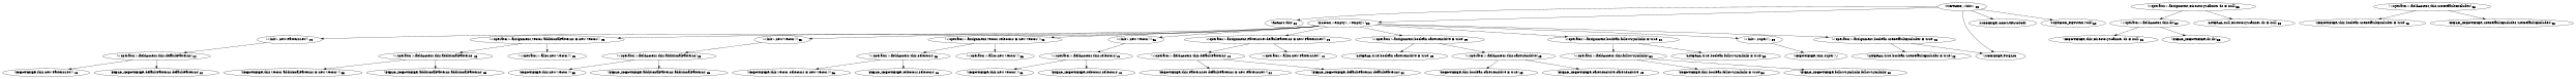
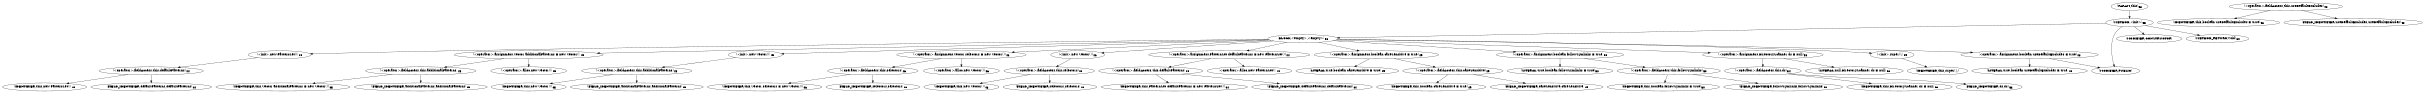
  digraph {
    n1 [label=<(METHOD,&lt;init&gt;)<SUB>55</SUB>>]
    n2 [label=<(PARAM,this)<SUB>58</SUB>>]
    n3 [label=<(BLOCK,&lt;empty&gt;,&lt;empty&gt;)<SUB>58</SUB>>]
    n4 [label=<(MODIFIER,CONSTRUCTOR)>]
    n5 [label=<(MODIFIER,PUBLIC)>]
    n6 [label=<(METHOD_RETURN,void)<SUB>60</SUB>>]
    n7 [label=<(&lt;operator&gt;.assignment,PatternSet defaultPatterns = new PatternSet())<SUB>44</SUB>>]
    n8 [label=<(&lt;init&gt;,new PatternSet())<SUB>44</SUB>>]
    n9 [label=<(&lt;operator&gt;.assignment,Vector additionalPatterns = new Vector())<SUB>45</SUB>>]
    n10 [label=<(&lt;init&gt;,new Vector())<SUB>45</SUB>>]
    n11 [label=<(&lt;operator&gt;.assignment,Vector selectors = new Vector())<SUB>46</SUB>>]
    n12 [label=<(&lt;init&gt;,new Vector())<SUB>46</SUB>>]
    n13 [label=<(&lt;operator&gt;.assignment,boolean useDefaultExcludes = true)<SUB>48</SUB>>]
    n14 [label=<(&lt;operator&gt;.assignment,boolean caseSensitive = true)<SUB>49</SUB>>]
    n15 [label=<(&lt;operator&gt;.assignment,boolean followSymlinks = true)<SUB>50</SUB>>]
    n16 [label=<(&lt;operator&gt;.assignment,DirectoryScanner ds = null)<SUB>53</SUB>>]
    n17 [label=<(&lt;init&gt;,super();)<SUB>59</SUB>>]
    n18 [label=<(&lt;operator&gt;.fieldAccess,this.defaultPatterns)<SUB>44</SUB>>]
    n19 [label=<(&lt;operator&gt;.alloc,new PatternSet())<SUB>44</SUB>>]
    n20 [label=<(&lt;operator&gt;.fieldAccess,this.defaultPatterns)<SUB>44</SUB>>]
    n21 [label=<(&lt;operator&gt;.fieldAccess,this.additionalPatterns)<SUB>45</SUB>>]
    n22 [label=<(&lt;operator&gt;.alloc,new Vector())<SUB>45</SUB>>]
    n23 [label=<(&lt;operator&gt;.fieldAccess,this.additionalPatterns)<SUB>45</SUB>>]
    n24 [label=<(&lt;operator&gt;.fieldAccess,this.selectors)<SUB>46</SUB>>]
    n25 [label=<(&lt;operator&gt;.alloc,new Vector())<SUB>46</SUB>>]
    n26 [label=<(&lt;operator&gt;.fieldAccess,this.selectors)<SUB>46</SUB>>]
    n27 [label=<(LITERAL,true,boolean useDefaultExcludes = true)<SUB>48</SUB>>]
    n28 [label=<(&lt;operator&gt;.fieldAccess,this.caseSensitive)<SUB>49</SUB>>]
    n29 [label=<(LITERAL,true,boolean caseSensitive = true)<SUB>49</SUB>>]
    n30 [label=<(&lt;operator&gt;.fieldAccess,this.followSymlinks)<SUB>50</SUB>>]
    n31 [label=<(LITERAL,true,boolean followSymlinks = true)<SUB>50</SUB>>]
    n32 [label=<(&lt;operator&gt;.fieldAccess,this.ds)<SUB>54</SUB>>]
    n33 [label=<(LITERAL,null,DirectoryScanner ds = null)<SUB>53</SUB>>]
    n34 [label=<(IDENTIFIER,this,super();)>]
    n35 [label=<(IDENTIFIER,this,PatternSet defaultPatterns = new PatternSet())<SUB>44</SUB>>]
    n36 [label=<(FIELD_IDENTIFIER,defaultPatterns,defaultPatterns)<SUB>44</SUB>>]
    n37 [label=<(IDENTIFIER,this,new PatternSet())<SUB>44</SUB>>]
    n38 [label=<(FIELD_IDENTIFIER,defaultPatterns,defaultPatterns)<SUB>44</SUB>>]
    n39 [label=<(IDENTIFIER,this,Vector additionalPatterns = new Vector())<SUB>45</SUB>>]
    n40 [label=<(FIELD_IDENTIFIER,additionalPatterns,additionalPatterns)<SUB>45</SUB>>]
    n41 [label=<(IDENTIFIER,this,new Vector())<SUB>45</SUB>>]
    n42 [label=<(FIELD_IDENTIFIER,additionalPatterns,additionalPatterns)<SUB>45</SUB>>]
    n43 [label=<(IDENTIFIER,this,Vector selectors = new Vector())<SUB>46</SUB>>]
    n44 [label=<(FIELD_IDENTIFIER,selectors,selectors)<SUB>46</SUB>>]
    n45 [label=<(IDENTIFIER,this,new Vector())<SUB>46</SUB>>]
    n46 [label=<(FIELD_IDENTIFIER,selectors,selectors)<SUB>46</SUB>>]
    n47 [label=<(&lt;operator&gt;.fieldAccess,this.useDefaultExcludes)<SUB>48</SUB>>]
    n48 [label=<(IDENTIFIER,this,boolean useDefaultExcludes = true)<SUB>48</SUB>>]
    n49 [label=<(FIELD_IDENTIFIER,useDefaultExcludes,useDefaultExcludes)<SUB>48</SUB>>]
    n50 [label=<(IDENTIFIER,this,boolean caseSensitive = true)<SUB>49</SUB>>]
    n51 [label=<(FIELD_IDENTIFIER,caseSensitive,caseSensitive)<SUB>49</SUB>>]
    n52 [label=<(IDENTIFIER,this,boolean followSymlinks = true)<SUB>50</SUB>>]
    n53 [label=<(FIELD_IDENTIFIER,followSymlinks,followSymlinks)<SUB>50</SUB>>]
    n54 [label=<(IDENTIFIER,this,DirectoryScanner ds = null)<SUB>53</SUB>>]
    n55 [label=<(FIELD_IDENTIFIER,ds,ds)<SUB>53</SUB>>]
-   n1 -> n2
+   n2 -> n1
    n1 -> n3
    n1 -> n4
    n1 -> n5
    n1 -> n6
    n3 -> n7
    n3 -> n8
    n3 -> n9
    n3 -> n10
    n3 -> n11
    n3 -> n12
    n3 -> n13
    n3 -> n14
    n3 -> n15
+   n3 -> n16
    n3 -> n17
    n7 -> n18
    n7 -> n19
    n8 -> n20
    n9 -> n21
    n9 -> n22
    n10 -> n23
    n11 -> n24
    n11 -> n25
    n12 -> n26
    n13 -> n5
    n13 -> n27
    n14 -> n28
    n14 -> n29
    n15 -> n30
    n15 -> n31
    n16 -> n32
    n16 -> n33
    n17 -> n34
    n18 -> n35
    n18 -> n36
    n20 -> n37
    n20 -> n38
    n21 -> n39
    n21 -> n40
    n23 -> n41
    n23 -> n42
    n24 -> n43
    n24 -> n44
    n26 -> n45
    n26 -> n46
    n28 -> n50
    n28 -> n51
    n30 -> n52
    n30 -> n53
    n32 -> n54
    n32 -> n55
    n47 -> n48
    n47 -> n49
  }
